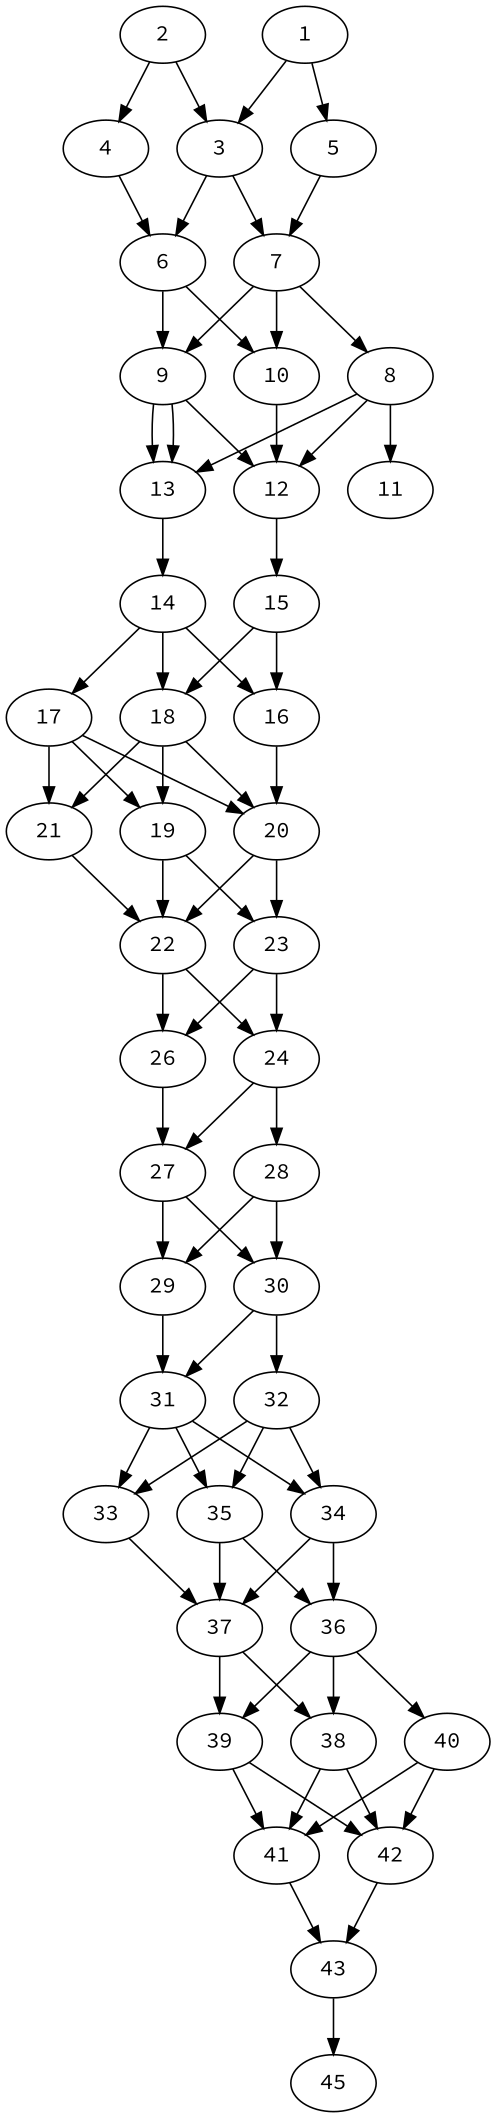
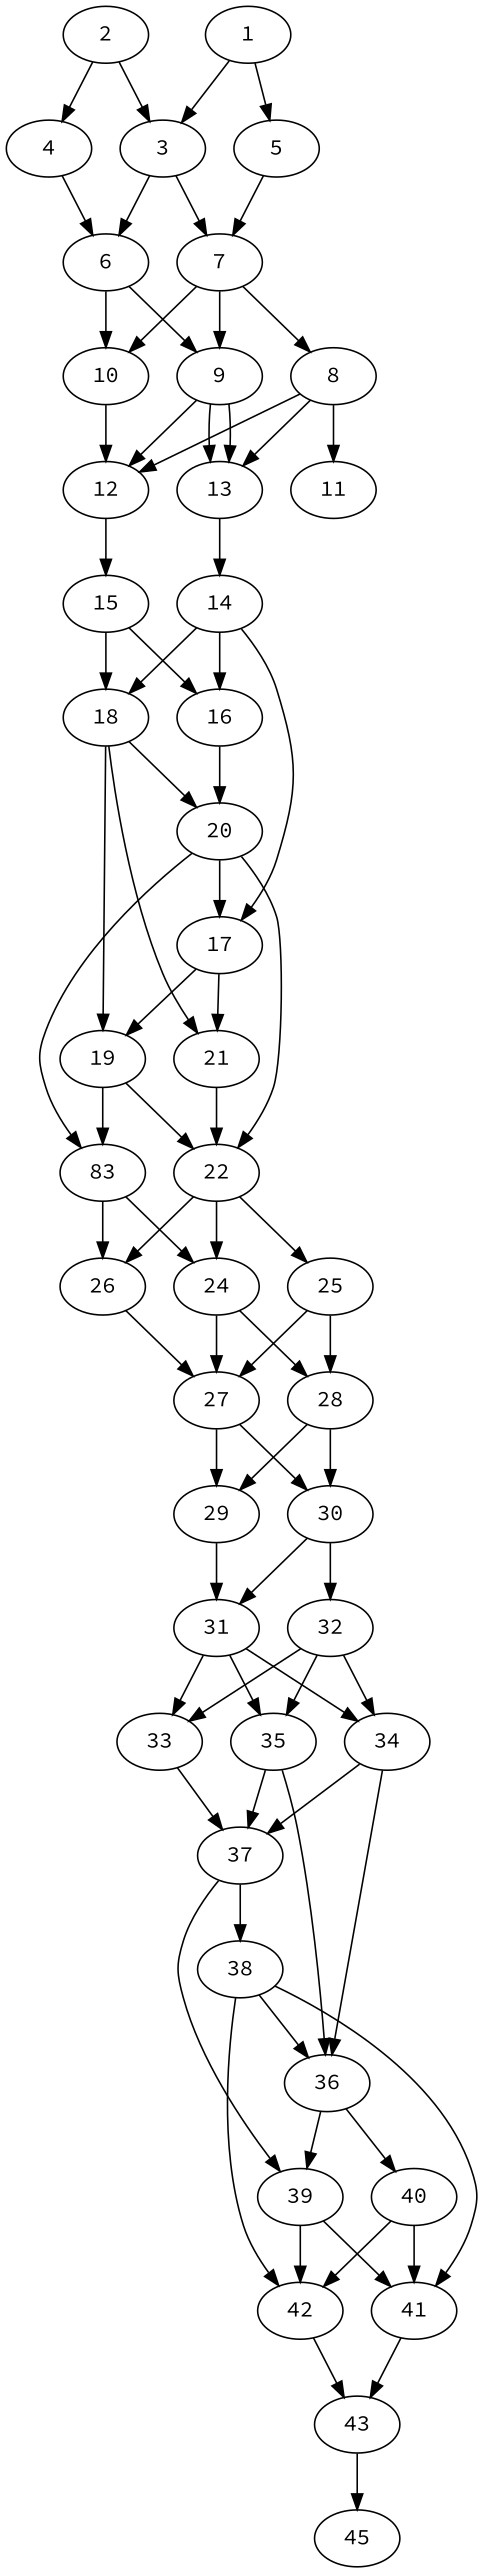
  digraph {
    fontname="Source Code Pro"
    node [alpha=0.04 fontname="Source Code Pro"]
    edge [fontname="Source Code Pro"]
    1 [alpha=0.07 expect_size=37714944]
    3 [alpha=0.19 expect_size=25973760]
    5 [alpha=0.05 expect_size=24148992]
    6 [alpha=0.13 expect_size=10722304]
    7 [alpha=0.18 expect_size=39742464]
    9 [expect_size=39959552]
    10 [alpha=0.06 expect_size=25785344]
    8 [alpha=0.03 expect_size=35552256]
    2 [expect_size=41631744]
    4 [alpha=0.03 expect_size=8587264]
    12 [alpha=0.17 expect_size=23317504]
    13 [alpha=0.18 expect_size=32696320]
    11 [alpha=0.14 expect_size=6388736]
    15 [alpha=0.02 expect_size=37587968]
    14 [alpha=0.03 expect_size=30601216]
    16 [alpha=0.00 expect_size=50338816]
    18 [alpha=0.01 expect_size=28858368]
    17 [alpha=0.18 expect_size=33873920]
    20 [alpha=0.05 expect_size=44064768]
    19 [alpha=0.20 expect_size=35121152]
    21 [expect_size=10858496]
    22 [alpha=0.18 expect_size=43968512]
-   23 [alpha=0.02 expect_size=36482048]
+   23 [alpha=0.02 expect_size=36482048 label=83]
    24 [alpha=0.06 expect_size=31811584]
+   25 [alpha=0.19 expect_size=39154688]
    26 [alpha=0.14 expect_size=44584960]
    27 [expect_size=45683712]
    28 [alpha=0.06 expect_size=41956352]
    29 [alpha=0.03 expect_size=43230208]
    30 [alpha=0.09 expect_size=42509312]
    31 [alpha=0.16 expect_size=7070720]
    32 [alpha=0.10 expect_size=16571392]
    33 [alpha=0.15 expect_size=13030400]
    34 [alpha=0.12 expect_size=17178624]
    35 [alpha=0.02 expect_size=32361472]
    37 [alpha=0.13 expect_size=16471040]
    36 [alpha=0.11 expect_size=30299136]
    38 [expect_size=25377792]
    39 [alpha=0.08 expect_size=40143872]
    40 [alpha=0.09 expect_size=48300032]
    41 [alpha=0.12 expect_size=23201792]
    42 [alpha=0.11 expect_size=13184000]
    43 [expect_size=36319232]
    45 [alpha=0.06 expect_size=6657024]
    1 -> 3
    1 -> 5
    3 -> 6
    3 -> 7
    5 -> 7
    6 -> 9
    6 -> 10
    7 -> 9
    7 -> 10
    7 -> 8
    9 -> 12
    9 -> 13
    9 -> 13
    10 -> 12
    8 -> 12
    8 -> 13
    8 -> 11
    2 -> 3
    2 -> 4
    4 -> 6
    12 -> 15
    13 -> 14
    15 -> 16
    15 -> 18
    14 -> 16
    14 -> 18
    14 -> 17
    16 -> 20
    18 -> 20
    18 -> 19
    18 -> 21
-   17 -> 20
+   20 -> 17
    17 -> 19
    17 -> 21
    20 -> 22
    20 -> 23
    19 -> 22
    19 -> 23
    21 -> 22
    22 -> 24
+   22 -> 25
    22 -> 26
    23 -> 24
    23 -> 26
    24 -> 27
    24 -> 28
+   25 -> 27
+   25 -> 28
    26 -> 27
    27 -> 29
    27 -> 30
    28 -> 29
    28 -> 30
    29 -> 31
    30 -> 31
    30 -> 32
    31 -> 33
    31 -> 34
    31 -> 35
    32 -> 33
    32 -> 34
    32 -> 35
    33 -> 37
    34 -> 37
    34 -> 36
    35 -> 37
    35 -> 36
    37 -> 38
    37 -> 39
-   36 -> 38
+   38 -> 36
    36 -> 39
    36 -> 40
    38 -> 41
    38 -> 42
    39 -> 41
    39 -> 42
    40 -> 41
    40 -> 42
    41 -> 43
    42 -> 43
    43 -> 45
  }
